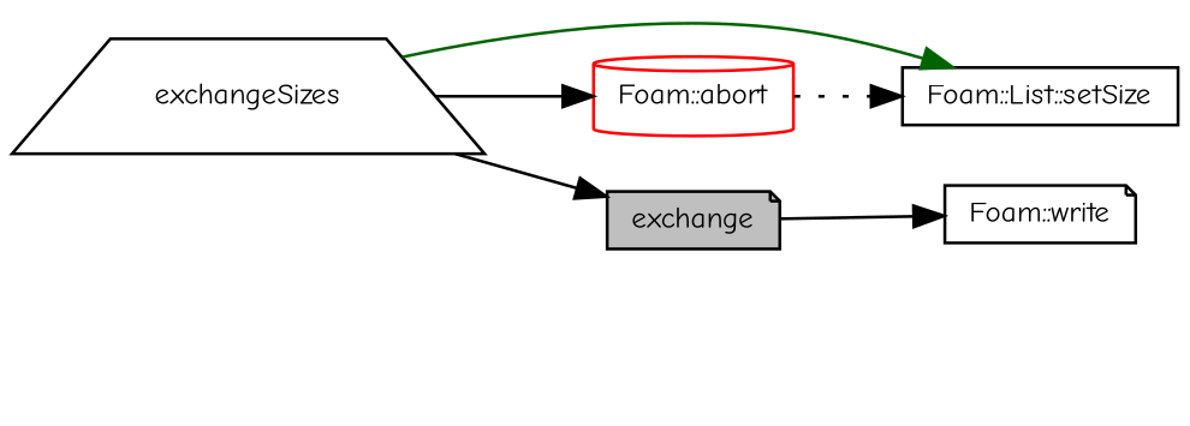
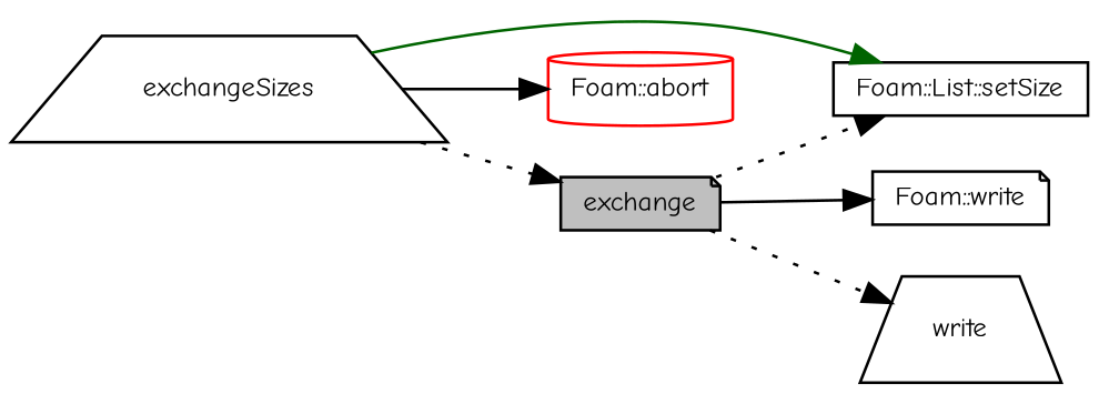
  digraph {
    fontname="Comic Neue"
    rankdir=LR
    node [color=black fontname="Comic Neue" fontsize=10 shape=note]
    edge [color=black fontname="Comic Neue" fontsize=10 labelfontname=Helvetica labelfontsize=10 style=solid]
    n1 [fillcolor=grey75 fontcolor=black height=0.2 label=exchange style=filled width=0.4]
    n2 [height=0.2 label="Foam::List::setSize" shape=box width=0.4]
    n3 [height=0.2 label="Foam::write" width=0.4]
+   n4 [height=0.2 label=write shape=trapezium width=0.4]
    n5 [color=red height=0.2 label="Foam::abort" shape=cylinder width=0.4]
    n6 [height=0.2 label=exchangeSizes shape=trapezium width=0.4]
-   n5 -> n2 [style=dotted]
+   n1 -> n2 [style=dotted]
    n1 -> n3
-   n6 -> n1
+   n1 -> n4 [style=dotted]
+   n6 -> n1 [style=dotted]
    n6 -> n2 [color=darkgreen]
    n6 -> n5
  }
